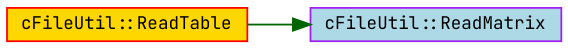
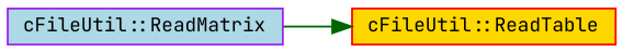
  digraph {
    rankdir=RL
    fontname="JetBrains Mono"
    node [fontname="JetBrains Mono" fontsize=10 shape=record style=filled]
    n1 [color=red fillcolor=gold fontcolor=black height=0.2 label="cFileUtil::ReadTable" width=0.4]
    n2 [color=purple fillcolor=lightblue height=0.2 label="cFileUtil::ReadMatrix" width=0.4]
-   n2 -> n1 [color=darkgreen dir=back fontname="JetBrains Mono" fontsize=10 labelfontname=Helvetica labelfontsize=10 style=solid]
+   n1 -> n2 [color=darkgreen dir=back fontname="JetBrains Mono" fontsize=10 labelfontname=Helvetica labelfontsize=10 style=solid]
  }
